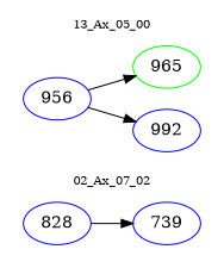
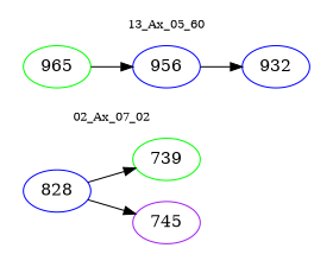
  digraph {
    rankdir=LR
    node [color=blue]
    edge [color=black]
    n1 [label=828]
-   n3 [label=739]
+   n2 [color=purple label=745]
+   n3 [color=green label=739]
    n4 [label=956]
-   n5 [label=992]
+   n5 [label=932]
    n6 [color=green label=965]
    subgraph cluster_1 {
      color=white
      fontsize=10
      label="02_Ax_07_02"
      n1
+     n2
      n3
    }
    subgraph cluster_2 {
      color=white
      fontsize=10
-     label="13_Ax_05_00"
+     label="13_Ax_05_60"
      n4
      n5
      n6
    }
+   n1 -> n2
    n1 -> n3
    n4 -> n5
-   n4 -> n6
+   n6 -> n4
  }
